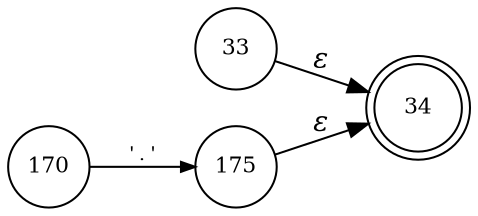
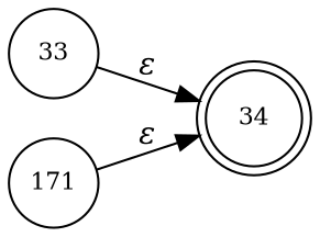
  digraph {
    rankdir=LR
    node [fixedsize=true fontsize=11 shape=circle peripheries=1]
    edge [fontname="Times-Italic"]
    n1 [label=34 shape=doublecircle width=.6 peripheries=""]
    n2 [label=33 width=.55]
-   n3 [label=170 width=.55]
-   n4 [label=175 width=.55]
+   n4 [label=171 width=.55]
    n2 -> n1 [label="&epsilon;"]
-   n3 -> n4 [arrowhead=normal arrowsize=.7 fontname=Courier fontsize=11 label="'.'"]
    n4 -> n1 [label="&epsilon;"]
  }
